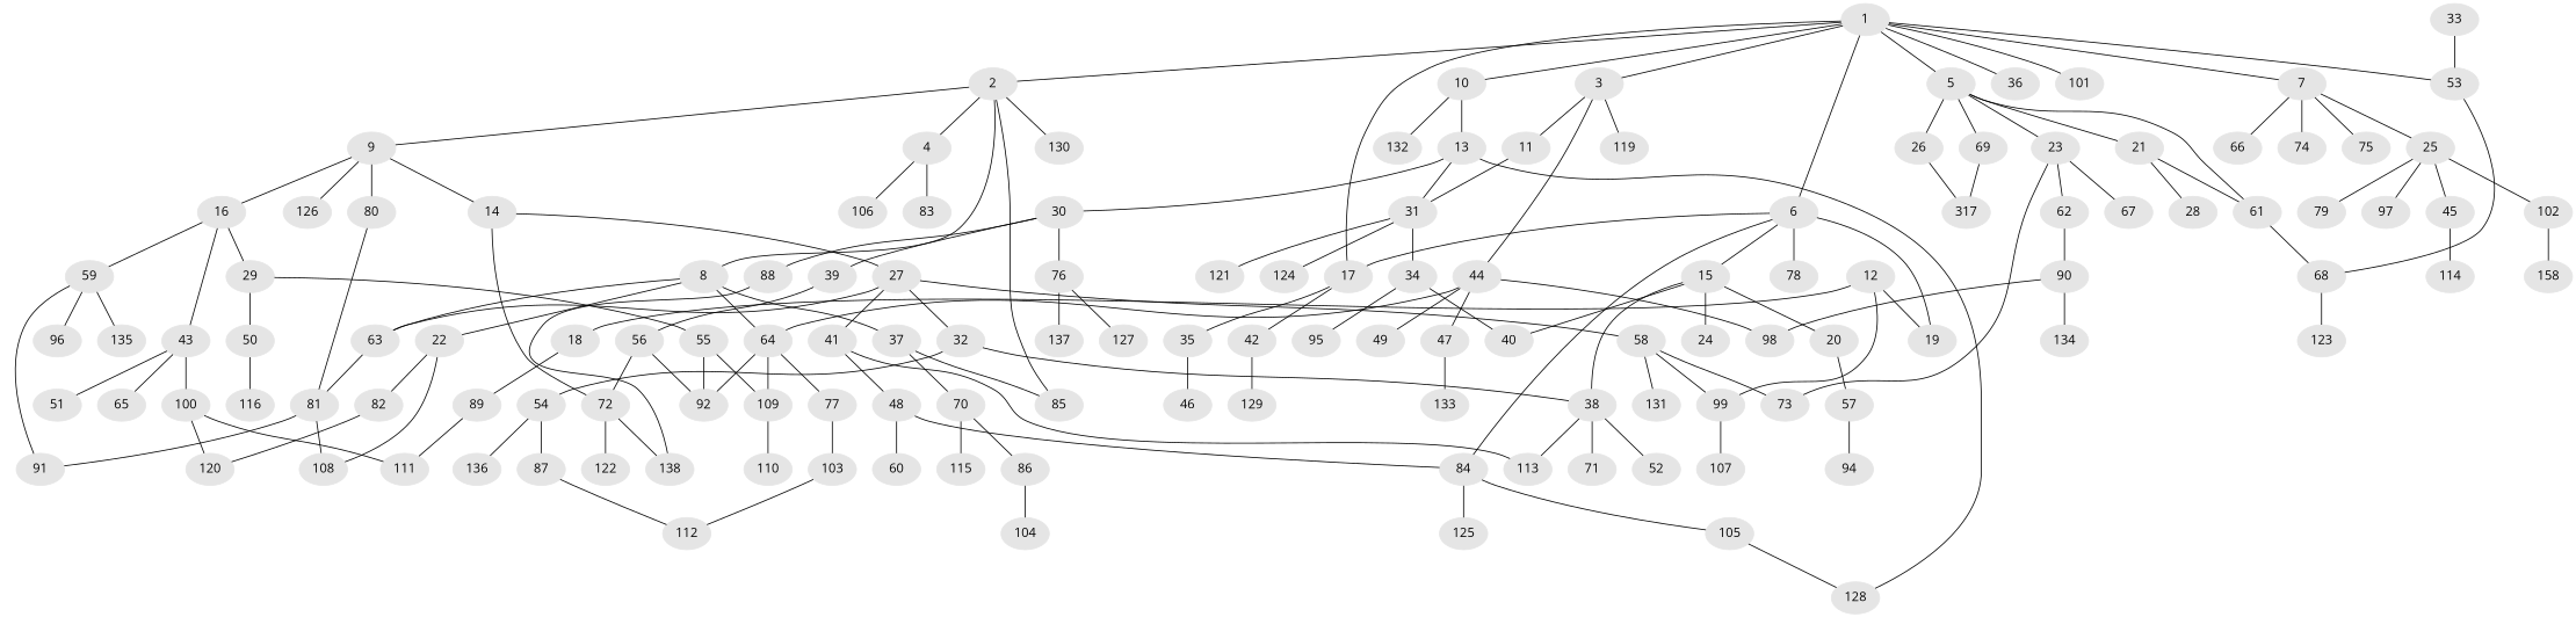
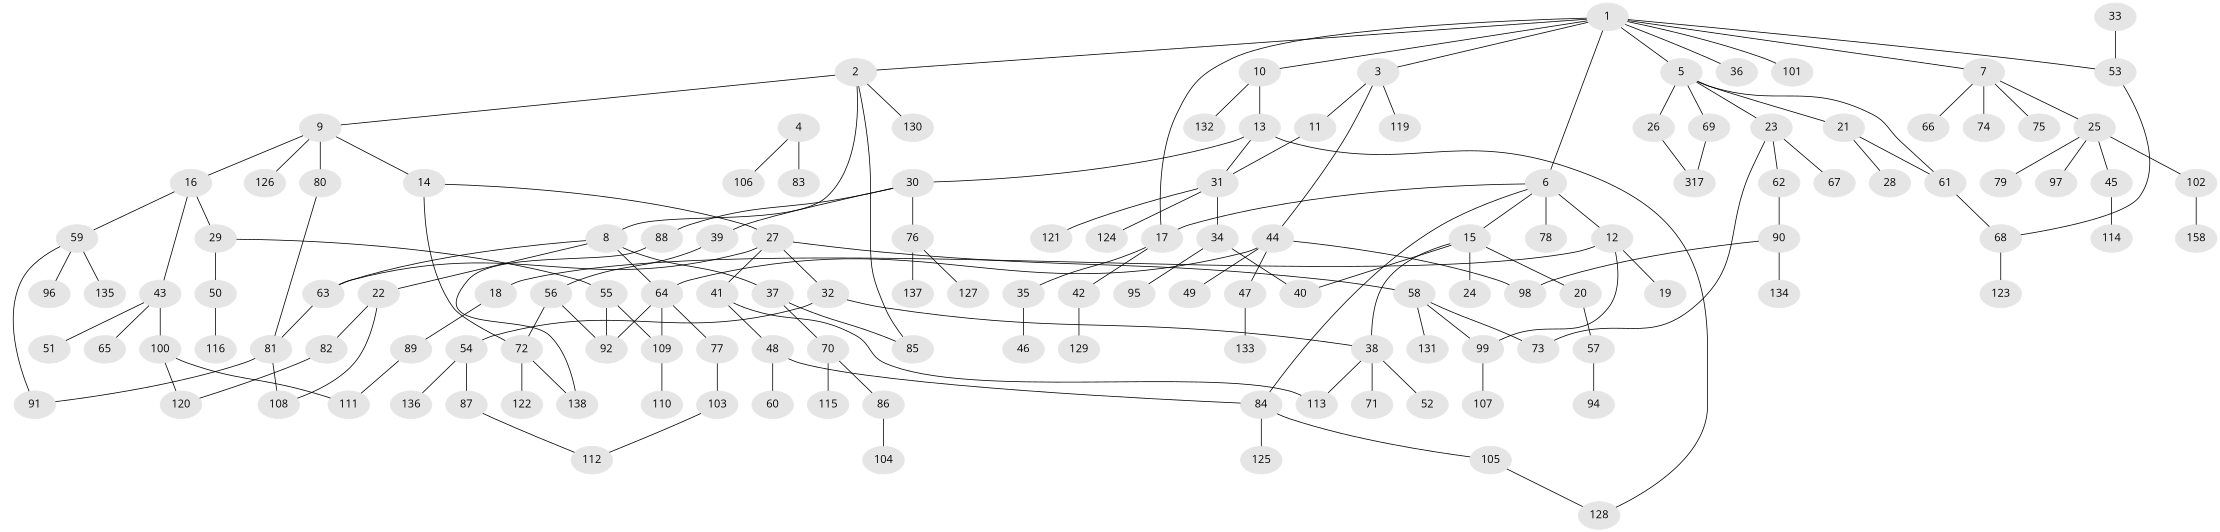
  graph {
    fontname="Open Sans"
    node [color=gray90 fontname="Open Sans" style=filled]
    edge [fontname="Open Sans"]
    1
    2
    3
    5
    6
    7
    10
    17
    36
    53
    101
    4
    8
    9
    85
    130
    11
    44
    119
    21
    23
    26
    61
    69
    12
    15
    78
    84
    25
    66
    74
    75
    13
    132
    35
    42
    68
    83
    106
    22
    37
    63
    64
    14
    16
    80
    126
    31
    47
    49
    98
    28
    62
    67
    73
    n56 [label=317]
    18
    19
    99
    20
    24
    38
    40
    105
    125
    45
    79
    97
    102
    82
    108
    70
    81
    92
    109
    77
    27
    72
    29
    43
    59
    30
    128
    34
    121
    124
    89
    107
    39
    76
    88
    32
    41
    58
    122
    138
    57
    52
    71
    113
    50
    55
    51
    65
    100
    91
    96
    135
    46
    129
    111
    94
    120
    90
    114
    n116 [label=158]
    54
    48
    131
    116
    56
    127
    137
    33
    95
    87
    136
    86
    115
    60
    133
    123
    112
    110
    134
    103
    104
    1 -- 2
    1 -- 3
    1 -- 5
    1 -- 6
    1 -- 7
    1 -- 10
    1 -- 17
    1 -- 36
    1 -- 53
    1 -- 101
-   2 -- 4
    2 -- 8
    2 -- 9
    2 -- 85
    2 -- 130
    3 -- 11
    3 -- 44
    3 -- 119
    5 -- 21
    5 -- 23
    5 -- 26
    5 -- 61
    5 -- 69
    6 -- 17
-   6 -- 19
+   6 -- 12
    6 -- 15
    6 -- 78
    6 -- 84
    7 -- 25
    7 -- 66
    7 -- 74
    7 -- 75
    10 -- 13
    10 -- 132
    17 -- 35
    17 -- 42
    53 -- 68
    4 -- 83
    4 -- 106
    8 -- 22
    8 -- 37
    8 -- 63
    8 -- 64
    9 -- 14
    9 -- 16
    9 -- 80
    9 -- 126
    11 -- 31
    44 -- 64
    44 -- 47
    44 -- 49
    44 -- 98
    21 -- 61
    21 -- 28
    23 -- 62
    23 -- 67
    23 -- 73
    26 -- n56
    61 -- 68
    69 -- n56
    12 -- 18
    12 -- 19
    12 -- 99
    15 -- 20
    15 -- 24
    15 -- 38
    15 -- 40
    84 -- 105
    84 -- 125
    25 -- 45
    25 -- 79
    25 -- 97
    25 -- 102
    13 -- 31
    13 -- 30
    13 -- 128
    35 -- 46
    42 -- 129
    68 -- 123
    22 -- 82
    22 -- 108
    37 -- 85
    37 -- 70
    63 -- 81
    64 -- 92
    64 -- 109
    64 -- 77
    14 -- 27
    14 -- 72
    16 -- 29
    16 -- 43
    16 -- 59
    80 -- 81
    31 -- 34
    31 -- 121
    31 -- 124
    47 -- 133
    62 -- 90
    18 -- 89
    99 -- 107
    20 -- 57
    38 -- 52
    38 -- 71
    38 -- 113
    105 -- 128
    45 -- 114
    102 -- n116
    82 -- 120
    70 -- 86
    70 -- 115
    81 -- 108
    81 -- 91
    109 -- 110
    77 -- 103
    27 -- 63
    27 -- 32
    27 -- 41
    27 -- 58
    72 -- 122
    72 -- 138
    29 -- 50
    29 -- 55
    43 -- 51
    43 -- 65
    43 -- 100
    59 -- 91
    59 -- 96
    59 -- 135
    30 -- 39
    30 -- 76
    30 -- 88
    34 -- 40
    34 -- 95
    89 -- 111
    39 -- 56
    76 -- 127
    76 -- 137
    88 -- 138
    32 -- 38
    32 -- 54
    41 -- 113
    41 -- 48
    58 -- 73
    58 -- 99
    58 -- 131
    57 -- 94
    50 -- 116
    55 -- 92
    55 -- 109
    100 -- 111
    100 -- 120
    90 -- 98
    90 -- 134
    54 -- 87
    54 -- 136
    48 -- 84
    48 -- 60
    56 -- 92
    56 -- 72
    33 -- 53
    87 -- 112
    86 -- 104
    103 -- 112
  }
